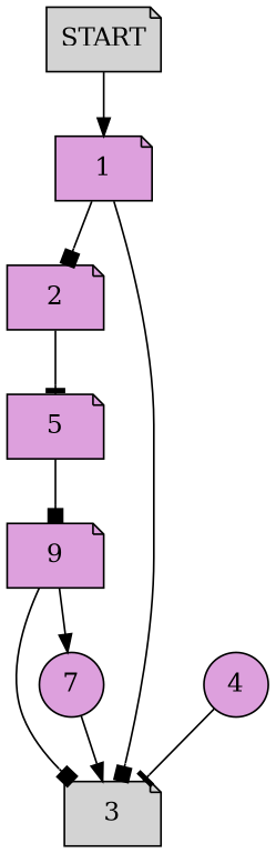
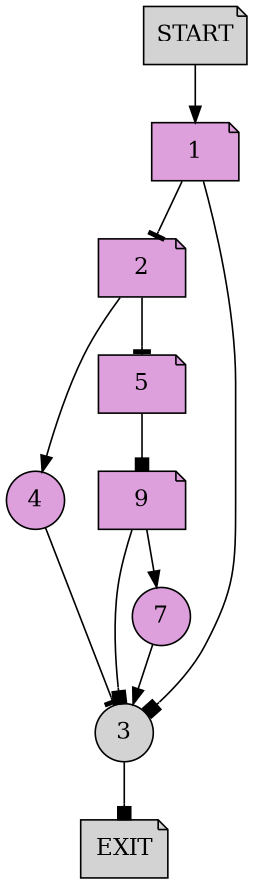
  digraph {
    node [fillcolor=plum shape=note style=filled]
    edge [arrowhead=normal]
    n1 [fillcolor=lightgrey label=START]
    1
    2
-   3 [fillcolor=lightgrey]
+   3 [fillcolor=lightgrey shape=circle]
+   n5 [fillcolor=lightgrey label=EXIT]
    4 [shape=circle]
    5
    n8 [label=9]
    7 [shape=circle]
    n1 -> 1
-   1 -> 2 [arrowhead=box]
+   1 -> 2 [arrowhead=tee]
    1 -> 3 [arrowhead=box]
+   2 -> 4
    2 -> 5 [arrowhead=tee]
+   3 -> n5 [arrowhead=box]
    4 -> 3 [arrowhead=tee]
    5 -> n8 [arrowhead=box]
    n8 -> 3 [arrowhead=box]
    n8 -> 7
    7 -> 3
  }
